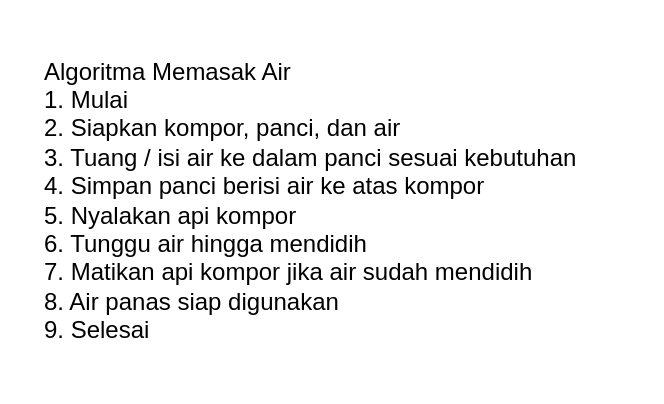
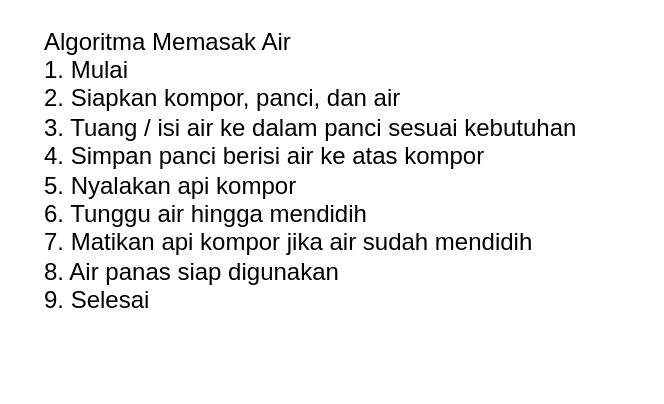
  <mxCell id="0" />
  <mxCell id="1" parent="0" />
- <mxCell id="2" value="Algoritma Memasak Air&lt;br&gt;1. Mulai&lt;br&gt;2. Siapkan kompor, panci, dan air&lt;br&gt;3. Tuang / isi air ke dalam panci sesuai kebutuhan&lt;br&gt;4. Simpan panci berisi air ke atas kompor&lt;br&gt;5. Nyalakan api kompor&lt;br&gt;6. Tunggu air hingga mendidih&lt;br&gt;7. Matikan api kompor jika air sudah mendidih&lt;br&gt;8. Air panas siap digunakan&lt;br&gt;9. Selesai" style="text;html=1;align=left;verticalAlign=middle;resizable=0;points=[];autosize=1;strokeColor=none;fillColor=none;" vertex="1" parent="1"><mxGeometry x="20" y="20" width="290" height="160" as="geometry" /></mxCell>
+ <mxCell id="2" value="Algoritma Memasak Air&lt;br&gt;1. Mulai&lt;br&gt;2. Siapkan kompor, panci, dan air&lt;br&gt;3. Tuang / isi air ke dalam panci sesuai kebutuhan&lt;br&gt;4. Simpan panci berisi air ke atas kompor&lt;br&gt;5. Nyalakan api kompor&lt;br&gt;6. Tunggu air hingga mendidih&lt;br&gt;7. Matikan api kompor jika air sudah mendidih&lt;br&gt;8. Air panas siap digunakan&lt;br&gt;9. Selesai" style="text;html=1;align=left;verticalAlign=middle;resizable=0;points=[];autosize=1;strokeColor=none;fillColor=none;" vertex="1" parent="1"><mxGeometry x="20" y="5" width="290" height="160" as="geometry" /></mxCell>
